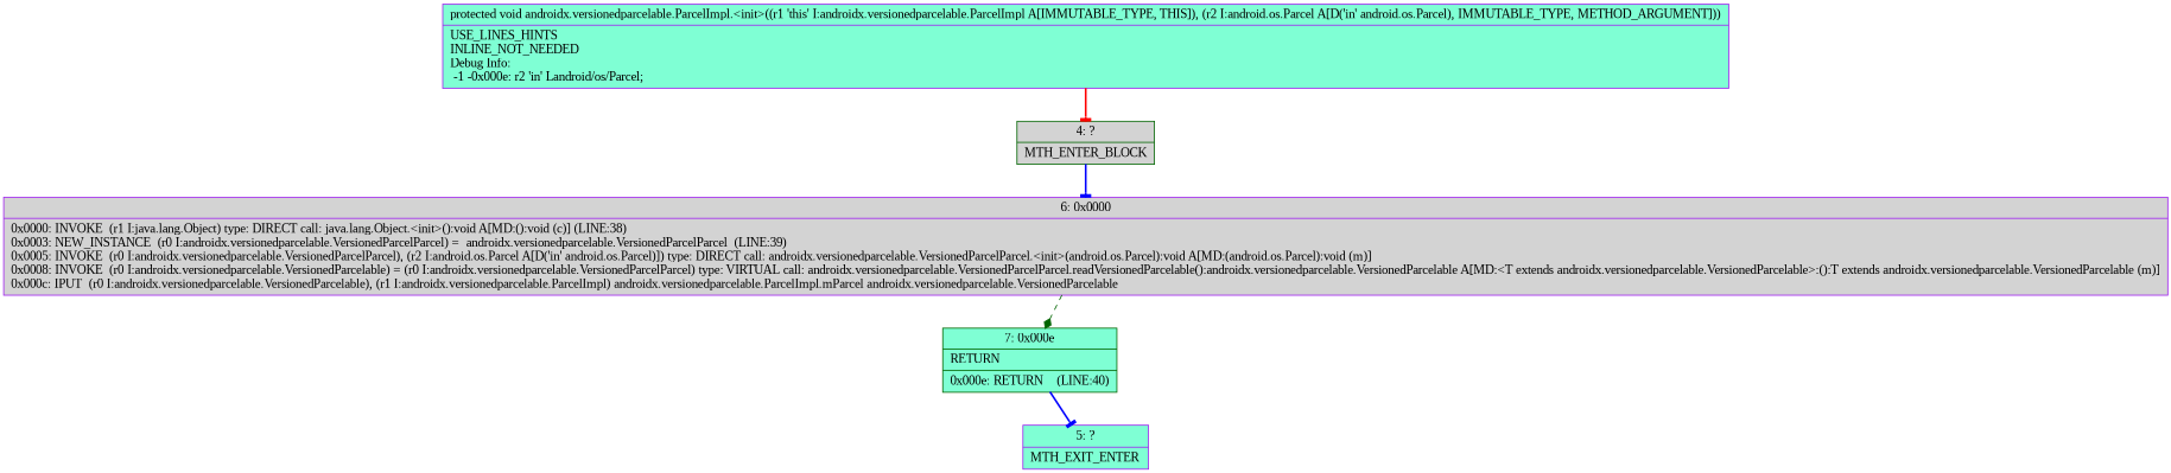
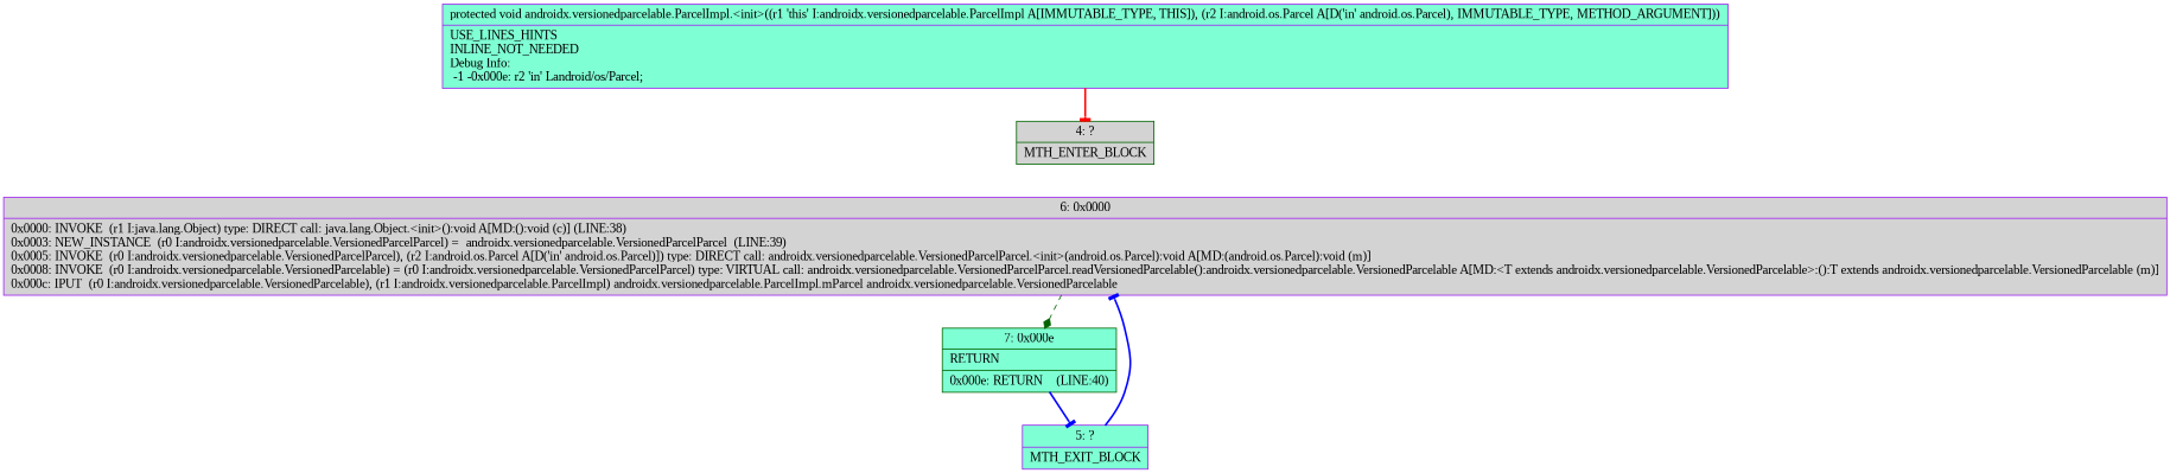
  digraph {
    fontname="Liberation Serif"
    node [color=purple fillcolor=aquamarine fontname="Liberation Serif" shape=record style=filled]
    edge [arrowhead=tee color=blue fontname="Liberation Serif" style=bold]
    n1 [color=darkgreen fillcolor=lightgrey label="{4\:\ ?|MTH_ENTER_BLOCK\l}"]
    n2 [fillcolor=lightgrey label="{6\:\ 0x0000|0x0000: INVOKE  (r1 I:java.lang.Object) type: DIRECT call: java.lang.Object.\<init\>():void A[MD:():void (c)] (LINE:38)\l0x0003: NEW_INSTANCE  (r0 I:androidx.versionedparcelable.VersionedParcelParcel) =  androidx.versionedparcelable.VersionedParcelParcel  (LINE:39)\l0x0005: INVOKE  (r0 I:androidx.versionedparcelable.VersionedParcelParcel), (r2 I:android.os.Parcel A[D('in' android.os.Parcel)]) type: DIRECT call: androidx.versionedparcelable.VersionedParcelParcel.\<init\>(android.os.Parcel):void A[MD:(android.os.Parcel):void (m)]\l0x0008: INVOKE  (r0 I:androidx.versionedparcelable.VersionedParcelable) = (r0 I:androidx.versionedparcelable.VersionedParcelParcel) type: VIRTUAL call: androidx.versionedparcelable.VersionedParcelParcel.readVersionedParcelable():androidx.versionedparcelable.VersionedParcelable A[MD:\<T extends androidx.versionedparcelable.VersionedParcelable\>:():T extends androidx.versionedparcelable.VersionedParcelable (m)]\l0x000c: IPUT  (r0 I:androidx.versionedparcelable.VersionedParcelable), (r1 I:androidx.versionedparcelable.ParcelImpl) androidx.versionedparcelable.ParcelImpl.mParcel androidx.versionedparcelable.VersionedParcelable \l}"]
    n3 [color=darkgreen label="{7\:\ 0x000e|RETURN\l|0x000e: RETURN    (LINE:40)\l}"]
-   n4 [label="{5\:\ ?|MTH_EXIT_ENTER\l}"]
+   n4 [label="{5\:\ ?|MTH_EXIT_BLOCK\l}"]
    n5 [label="{protected void androidx.versionedparcelable.ParcelImpl.\<init\>((r1 'this' I:androidx.versionedparcelable.ParcelImpl A[IMMUTABLE_TYPE, THIS]), (r2 I:android.os.Parcel A[D('in' android.os.Parcel), IMMUTABLE_TYPE, METHOD_ARGUMENT]))  | USE_LINES_HINTS\lINLINE_NOT_NEEDED\lDebug Info:\l  \-1 \-0x000e: r2 'in' Landroid\/os\/Parcel;\l}"]
-   n1 -> n2
+   n4 -> n2
    n2 -> n3 [arrowhead=diamond color=darkgreen style=dashed]
    n3 -> n4
    n5 -> n1 [color=red]
  }
